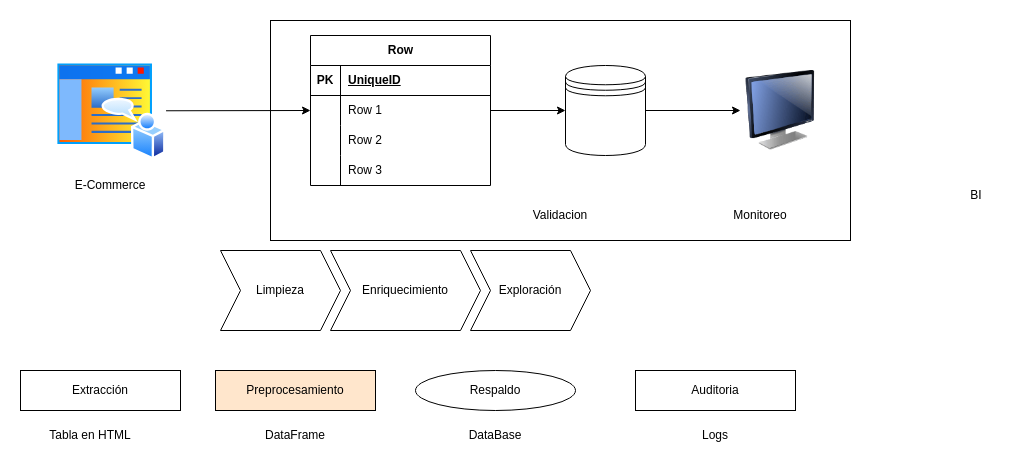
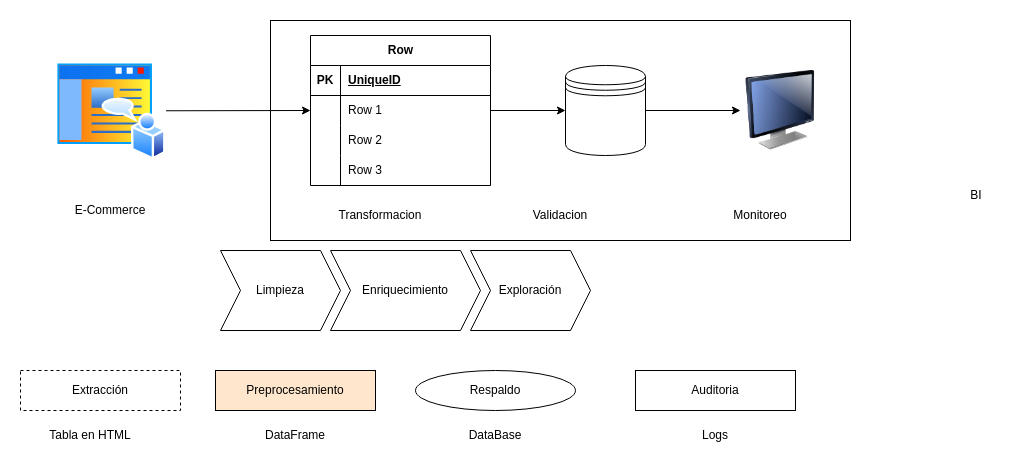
  <mxCell id="0" />
  <mxCell id="1" parent="0" />
  <mxCell id="2" value="" style="rounded=0;whiteSpace=wrap;html=1;" vertex="1" parent="1"><mxGeometry x="270" y="20" width="580" height="220" as="geometry" /></mxCell>
- <mxCell id="3" value="Extracción" style="rounded=0;whiteSpace=wrap;html=1;" vertex="1" parent="1"><mxGeometry x="20" y="370" width="160" height="40" as="geometry" /></mxCell>
+ <mxCell id="3" value="Extracción" style="rounded=0;whiteSpace=wrap;html=1;dashed=1;" vertex="1" parent="1"><mxGeometry x="20" y="370" width="160" height="40" as="geometry" /></mxCell>
  <mxCell id="4" value="Tabla en HTML" style="text;html=1;align=center;verticalAlign=middle;whiteSpace=wrap;rounded=0;" vertex="1" parent="1"><mxGeometry x="20" y="420" width="140" height="30" as="geometry" /></mxCell>
  <mxCell id="5" value="Preprocesamiento" style="rounded=0;whiteSpace=wrap;html=1;fillColor=#ffe6cc;" vertex="1" parent="1"><mxGeometry x="215" y="370" width="160" height="40" as="geometry" /></mxCell>
  <mxCell id="6" value="DataFrame" style="text;html=1;align=center;verticalAlign=middle;whiteSpace=wrap;rounded=0;" vertex="1" parent="1"><mxGeometry x="225" y="420" width="140" height="30" as="geometry" /></mxCell>
  <mxCell id="7" value="Respaldo" style="ellipse;whiteSpace=wrap;html=1;" vertex="1" parent="1"><mxGeometry x="415" y="370" width="160" height="40" as="geometry" /></mxCell>
  <mxCell id="8" value="DataBase" style="text;html=1;align=center;verticalAlign=middle;whiteSpace=wrap;rounded=0;" vertex="1" parent="1"><mxGeometry x="425" y="420" width="140" height="30" as="geometry" /></mxCell>
  <mxCell id="9" value="Auditoria" style="rounded=0;whiteSpace=wrap;html=1;" vertex="1" parent="1"><mxGeometry x="635" y="370" width="160" height="40" as="geometry" /></mxCell>
  <mxCell id="10" value="Logs" style="text;html=1;align=center;verticalAlign=middle;whiteSpace=wrap;rounded=0;" vertex="1" parent="1"><mxGeometry x="645" y="420" width="140" height="30" as="geometry" /></mxCell>
  <mxCell id="11" style="edgeStyle=none;html=1;" edge="1" parent="1" source="12" target="25"><mxGeometry relative="1" as="geometry" /></mxCell>
  <mxCell id="12" value="" style="image;aspect=fixed;perimeter=ellipsePerimeter;html=1;align=center;shadow=0;dashed=0;spacingTop=3;image=img/lib/active_directory/home_page.svg;" vertex="1" parent="1"><mxGeometry x="54.44" y="60" width="111.11" height="100" as="geometry" /></mxCell>
- <mxCell id="13" value="E-Commerce" style="text;html=1;align=center;verticalAlign=middle;whiteSpace=wrap;rounded=0;" vertex="1" parent="1"><mxGeometry x="40" y="170" width="140" height="30" as="geometry" /></mxCell>
+ <mxCell id="13" value="E-Commerce" style="text;html=1;align=center;verticalAlign=middle;whiteSpace=wrap;rounded=0;" vertex="1" parent="1"><mxGeometry x="40" y="195" width="140" height="30" as="geometry" /></mxCell>
  <mxCell id="14" style="edgeStyle=none;html=1;" edge="1" parent="1" source="24" target="38"><mxGeometry relative="1" as="geometry" /></mxCell>
  <mxCell id="15" style="edgeStyle=none;html=1;" edge="1" parent="1" source="25" target="24"><mxGeometry relative="1" as="geometry" /></mxCell>
+ <mxCell id="16" value="Transformacion" style="text;html=1;align=center;verticalAlign=middle;whiteSpace=wrap;rounded=0;" vertex="1" parent="1"><mxGeometry x="310" y="200" width="140" height="30" as="geometry" /></mxCell>
  <mxCell id="17" value="Validacion" style="text;html=1;align=center;verticalAlign=middle;whiteSpace=wrap;rounded=0;" vertex="1" parent="1"><mxGeometry x="490" y="200" width="140" height="30" as="geometry" /></mxCell>
  <mxCell id="18" value="Monitoreo" style="text;html=1;align=center;verticalAlign=middle;whiteSpace=wrap;rounded=0;" vertex="1" parent="1"><mxGeometry x="690" y="200" width="140" height="30" as="geometry" /></mxCell>
  <mxCell id="19" value="Enriquecimiento" style="shape=step;perimeter=stepPerimeter;whiteSpace=wrap;html=1;fixedSize=1;" vertex="1" parent="1"><mxGeometry x="330" y="250" width="150" height="80" as="geometry" /></mxCell>
  <mxCell id="20" value="Limpieza" style="shape=step;perimeter=stepPerimeter;whiteSpace=wrap;html=1;fixedSize=1;" vertex="1" parent="1"><mxGeometry x="220" y="250" width="120" height="80" as="geometry" /></mxCell>
  <mxCell id="21" value="Exploración" style="shape=step;perimeter=stepPerimeter;whiteSpace=wrap;html=1;fixedSize=1;" vertex="1" parent="1"><mxGeometry x="470" y="250" width="120" height="80" as="geometry" /></mxCell>
  <mxCell id="22" value="" style="image;aspect=fixed;html=1;points=[];align=center;fontSize=12;image=img/lib/azure2/power_platform/PowerBI.svg;" vertex="1" parent="1"><mxGeometry x="950" y="81" width="51" height="68" as="geometry" /></mxCell>
  <mxCell id="23" value="BI" style="text;html=1;align=center;verticalAlign=middle;whiteSpace=wrap;rounded=0;" vertex="1" parent="1"><mxGeometry x="945.5" y="180" width="60" height="30" as="geometry" /></mxCell>
  <mxCell id="24" value="" style="shape=datastore;whiteSpace=wrap;html=1;" vertex="1" parent="1"><mxGeometry x="565" y="65" width="80" height="90" as="geometry" /></mxCell>
  <mxCell id="25" value="Row" style="shape=table;startSize=30;container=1;collapsible=1;childLayout=tableLayout;fixedRows=1;rowLines=0;fontStyle=1;align=center;resizeLast=1;html=1;" vertex="1" parent="1"><mxGeometry x="310" y="35" width="180" height="150" as="geometry" /></mxCell>
  <mxCell id="26" value="" style="shape=tableRow;horizontal=0;startSize=0;swimlaneHead=0;swimlaneBody=0;fillColor=none;collapsible=0;dropTarget=0;points=[[0,0.5],[1,0.5]];portConstraint=eastwest;top=0;left=0;right=0;bottom=1;" vertex="1" parent="25"><mxGeometry y="30" width="180" height="30" as="geometry" /></mxCell>
  <mxCell id="27" value="PK" style="shape=partialRectangle;connectable=0;fillColor=none;top=0;left=0;bottom=0;right=0;fontStyle=1;overflow=hidden;whiteSpace=wrap;html=1;" vertex="1" parent="26"><mxGeometry width="30" height="30" as="geometry"><mxRectangle width="30" height="30" as="alternateBounds" /></mxGeometry></mxCell>
  <mxCell id="28" value="UniqueID" style="shape=partialRectangle;connectable=0;fillColor=none;top=0;left=0;bottom=0;right=0;align=left;spacingLeft=6;fontStyle=5;overflow=hidden;whiteSpace=wrap;html=1;" vertex="1" parent="26"><mxGeometry x="30" width="150" height="30" as="geometry"><mxRectangle width="150" height="30" as="alternateBounds" /></mxGeometry></mxCell>
  <mxCell id="29" value="" style="shape=tableRow;horizontal=0;startSize=0;swimlaneHead=0;swimlaneBody=0;fillColor=none;collapsible=0;dropTarget=0;points=[[0,0.5],[1,0.5]];portConstraint=eastwest;top=0;left=0;right=0;bottom=0;" vertex="1" parent="25"><mxGeometry y="60" width="180" height="30" as="geometry" /></mxCell>
  <mxCell id="30" value="" style="shape=partialRectangle;connectable=0;fillColor=none;top=0;left=0;bottom=0;right=0;editable=1;overflow=hidden;whiteSpace=wrap;html=1;" vertex="1" parent="29"><mxGeometry width="30" height="30" as="geometry"><mxRectangle width="30" height="30" as="alternateBounds" /></mxGeometry></mxCell>
  <mxCell id="31" value="Row 1" style="shape=partialRectangle;connectable=0;fillColor=none;top=0;left=0;bottom=0;right=0;align=left;spacingLeft=6;overflow=hidden;whiteSpace=wrap;html=1;" vertex="1" parent="29"><mxGeometry x="30" width="150" height="30" as="geometry"><mxRectangle width="150" height="30" as="alternateBounds" /></mxGeometry></mxCell>
  <mxCell id="32" value="" style="shape=tableRow;horizontal=0;startSize=0;swimlaneHead=0;swimlaneBody=0;fillColor=none;collapsible=0;dropTarget=0;points=[[0,0.5],[1,0.5]];portConstraint=eastwest;top=0;left=0;right=0;bottom=0;" vertex="1" parent="25"><mxGeometry y="90" width="180" height="30" as="geometry" /></mxCell>
  <mxCell id="33" value="" style="shape=partialRectangle;connectable=0;fillColor=none;top=0;left=0;bottom=0;right=0;editable=1;overflow=hidden;whiteSpace=wrap;html=1;" vertex="1" parent="32"><mxGeometry width="30" height="30" as="geometry"><mxRectangle width="30" height="30" as="alternateBounds" /></mxGeometry></mxCell>
  <mxCell id="34" value="Row 2" style="shape=partialRectangle;connectable=0;fillColor=none;top=0;left=0;bottom=0;right=0;align=left;spacingLeft=6;overflow=hidden;whiteSpace=wrap;html=1;" vertex="1" parent="32"><mxGeometry x="30" width="150" height="30" as="geometry"><mxRectangle width="150" height="30" as="alternateBounds" /></mxGeometry></mxCell>
  <mxCell id="35" value="" style="shape=tableRow;horizontal=0;startSize=0;swimlaneHead=0;swimlaneBody=0;fillColor=none;collapsible=0;dropTarget=0;points=[[0,0.5],[1,0.5]];portConstraint=eastwest;top=0;left=0;right=0;bottom=0;" vertex="1" parent="25"><mxGeometry y="120" width="180" height="30" as="geometry" /></mxCell>
  <mxCell id="36" value="" style="shape=partialRectangle;connectable=0;fillColor=none;top=0;left=0;bottom=0;right=0;editable=1;overflow=hidden;whiteSpace=wrap;html=1;" vertex="1" parent="35"><mxGeometry width="30" height="30" as="geometry"><mxRectangle width="30" height="30" as="alternateBounds" /></mxGeometry></mxCell>
  <mxCell id="37" value="Row 3" style="shape=partialRectangle;connectable=0;fillColor=none;top=0;left=0;bottom=0;right=0;align=left;spacingLeft=6;overflow=hidden;whiteSpace=wrap;html=1;" vertex="1" parent="35"><mxGeometry x="30" width="150" height="30" as="geometry"><mxRectangle width="150" height="30" as="alternateBounds" /></mxGeometry></mxCell>
  <mxCell id="38" value="" style="image;html=1;image=img/lib/clip_art/computers/Monitor_128x128.png" vertex="1" parent="1"><mxGeometry x="740" y="70" width="80" height="80" as="geometry" /></mxCell>
